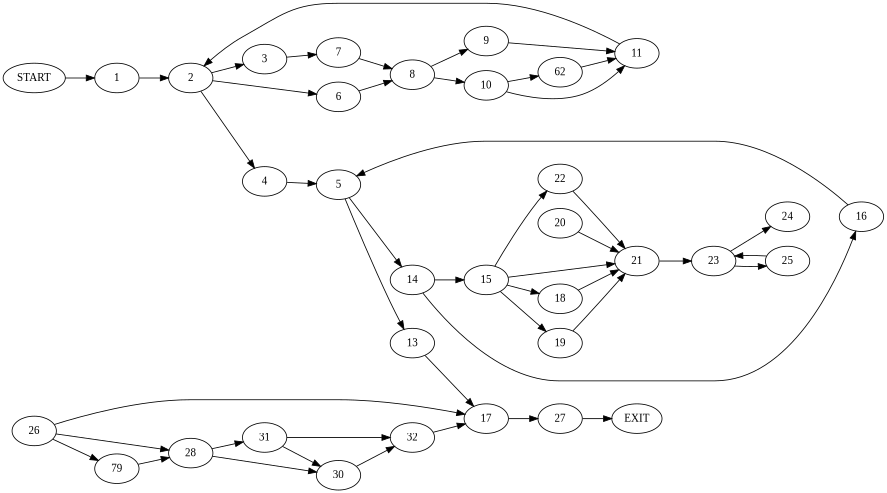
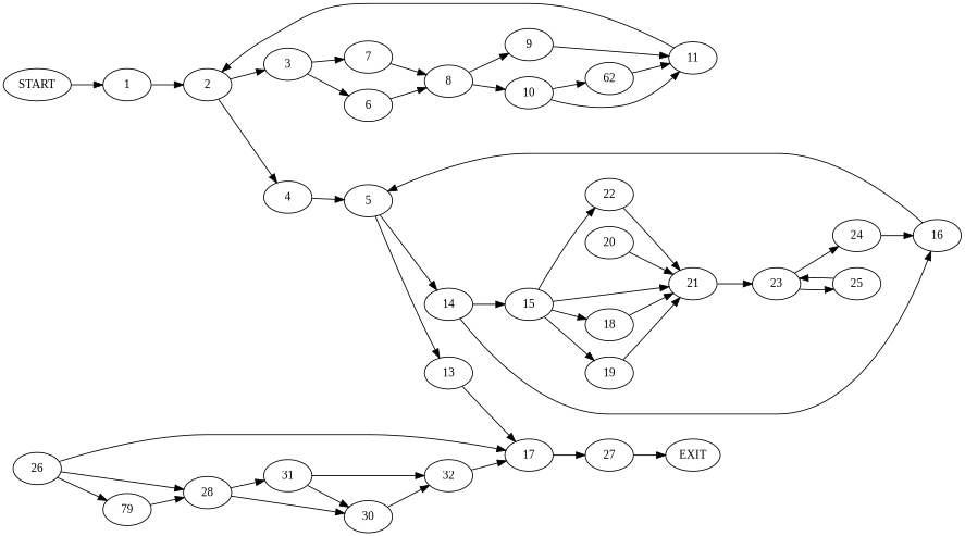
  digraph {
    fontname="Liberation Serif"
    rankdir=LR
    node [fontname="Liberation Serif"]
    edge [fontname="Liberation Serif"]
    n1 [label=START]
    1
    2
    n4 [label=EXIT]
    3
    4
    6
    7
    5
    8
    13
    14
    17
    15
    16
    9
    10
    11
    n19 [label=62]
    27
    18
    19
    21
    22
    20
    23
    26
    28
    n29 [label=79]
    24
    25
    30
    31
    32
    n1 -> 1
    1 -> 2
    2 -> 3
    2 -> 4
-   2 -> 6
+   3 -> 6
    3 -> 7
    4 -> 5
    6 -> 8
    7 -> 8
    5 -> 13
    5 -> 14
    8 -> 9
    8 -> 10
    13 -> 17
    14 -> 15
    14 -> 16
    17 -> 27
    15 -> 18
    15 -> 19
    15 -> 21
    15 -> 22
    16 -> 5
    9 -> 11
    10 -> 11
    10 -> n19
    11 -> 2
    n19 -> 11
    27 -> n4
    18 -> 21
    19 -> 21
    21 -> 23
    22 -> 21
    20 -> 21
    23 -> 24
    23 -> 25
    26 -> 17
    26 -> 28
    26 -> n29
    28 -> 30
    28 -> 31
    n29 -> 28
+   24 -> 16
    25 -> 23
    30 -> 32
    31 -> 30
    31 -> 32
    32 -> 17
  }
